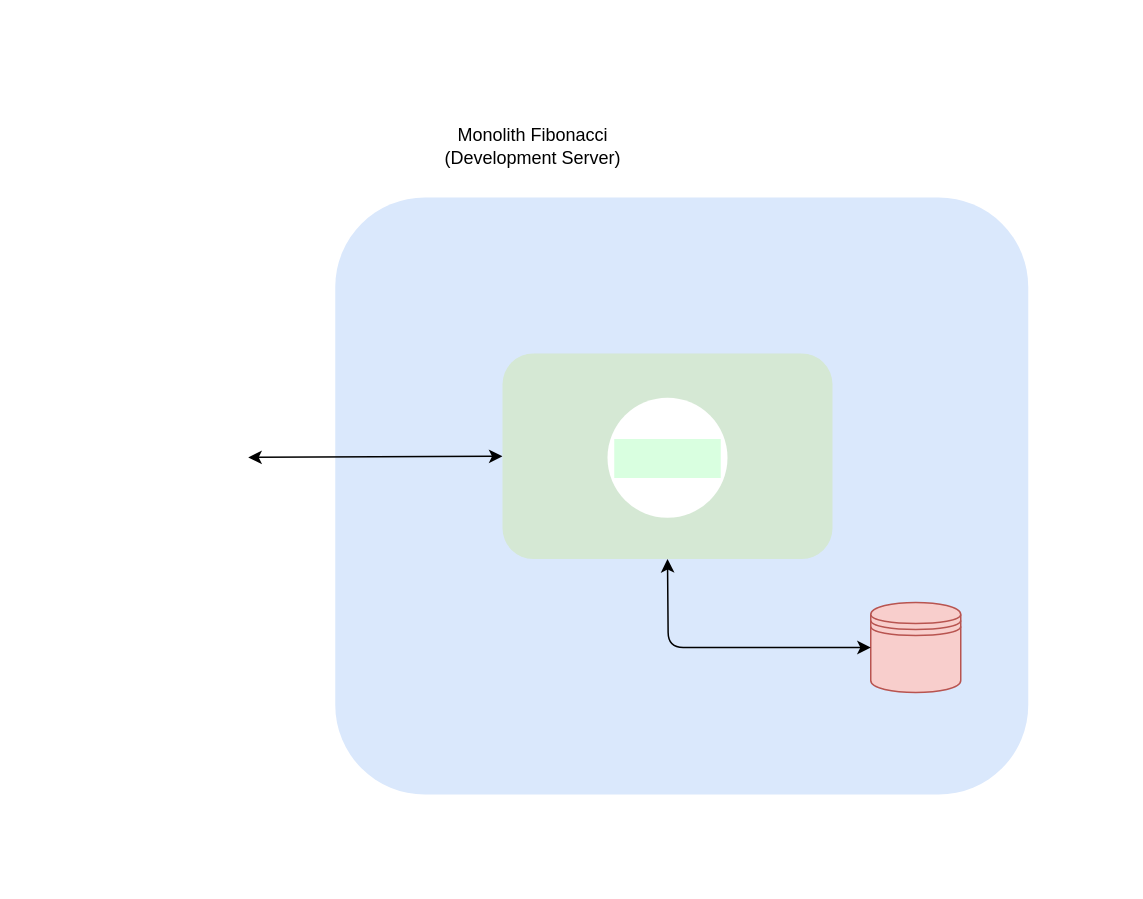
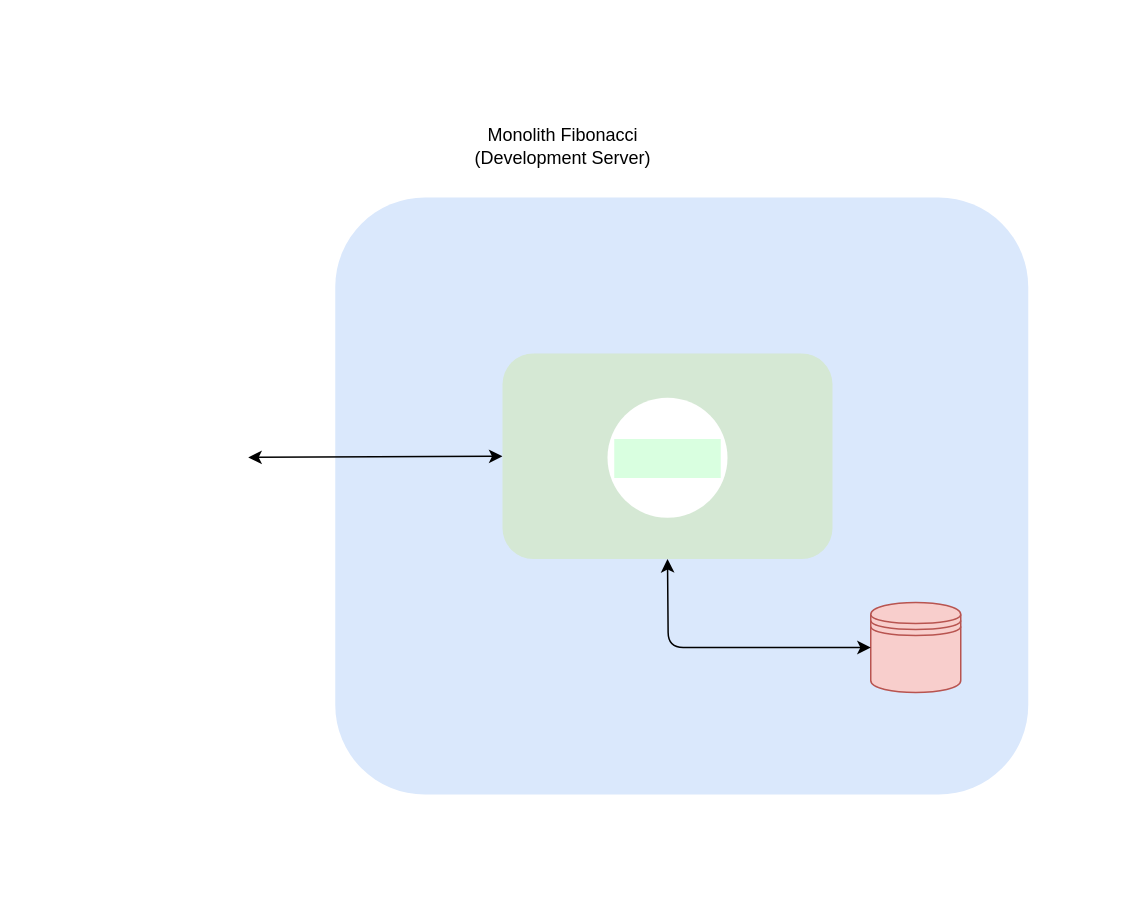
  <mxCell id="0" />
  <mxCell id="1" parent="0" />
  <mxCell id="2" value="" style="rounded=0;whiteSpace=wrap;html=1;shadow=0;glass=0;comic=0;gradientColor=none;strokeColor=none;" parent="1" vertex="1"><mxGeometry x="20" y="20" width="720" height="557" as="geometry" /></mxCell>
  <mxCell id="3" value="" style="rounded=1;whiteSpace=wrap;html=1;fillColor=#dae8fc;strokeColor=none;gradientColor=none;shadow=0;comic=0;glass=0;" parent="1" vertex="1"><mxGeometry x="223" y="131" width="462" height="398" as="geometry" /></mxCell>
- <mxCell id="4" value="Monolith Fibonacci&lt;br&gt;&lt;div&gt;(Development Server)&lt;/div&gt;" style="text;html=1;strokeColor=none;fillColor=none;align=center;verticalAlign=middle;whiteSpace=wrap;rounded=0;" parent="1" vertex="1"><mxGeometry x="284.5" y="87" width="140" height="20" as="geometry" /></mxCell>
+ <mxCell id="4" value="Monolith Fibonacci&lt;br&gt;&lt;div&gt;(Development Server)&lt;/div&gt;" style="text;html=1;strokeColor=none;fillColor=none;align=center;verticalAlign=middle;whiteSpace=wrap;rounded=0;" parent="1" vertex="1"><mxGeometry x="304.5" y="87" width="140" height="20" as="geometry" /></mxCell>
  <mxCell id="5" value="" style="shape=image;verticalLabelPosition=bottom;labelBackgroundColor=#ffffff;verticalAlign=top;aspect=fixed;imageAspect=0;image=http://icons.iconarchive.com/icons/paomedia/small-n-flat/1024/device-laptop-icon.png;" parent="1" vertex="1"><mxGeometry x="60" y="252" width="105" height="105" as="geometry" /></mxCell>
  <mxCell id="6" value="" style="endArrow=classic;startArrow=classic;html=1;exitX=0;exitY=0.5;exitDx=0;exitDy=0;" parent="1" source="9" target="5" edge="1"><mxGeometry width="50" height="50" relative="1" as="geometry"><mxPoint x="289.833" y="304.333" as="sourcePoint" /><mxPoint x="60" y="521" as="targetPoint" /></mxGeometry></mxCell>
  <mxCell id="7" value="" style="shape=datastore;whiteSpace=wrap;html=1;fillColor=#f8cecc;strokeColor=#b85450;" parent="1" vertex="1"><mxGeometry x="580" y="401" width="60" height="60" as="geometry" /></mxCell>
  <mxCell id="8" value="" style="shape=image;verticalLabelPosition=bottom;labelBackgroundColor=#ffffff;verticalAlign=top;aspect=fixed;imageAspect=0;image=https://logonoid.com/images/postgresql-logo.png;" parent="1" vertex="1"><mxGeometry x="593" y="421" width="36" height="40" as="geometry" /></mxCell>
  <mxCell id="9" value="" style="rounded=1;whiteSpace=wrap;html=1;fillColor=#d5e8d4;strokeColor=none;" parent="1" vertex="1"><mxGeometry x="334.5" y="235" width="220" height="137" as="geometry" /></mxCell>
  <mxCell id="10" value="" style="endArrow=classic;startArrow=classic;html=1;entryX=0.5;entryY=1;entryDx=0;entryDy=0;" parent="1" target="9" edge="1"><mxGeometry width="50" height="50" relative="1" as="geometry"><mxPoint x="580" y="431" as="sourcePoint" /><mxPoint x="460" y="521" as="targetPoint" /><Array as="points"><mxPoint x="445" y="431" /></Array></mxGeometry></mxCell>
  <mxCell id="11" value="" style="shape=image;verticalLabelPosition=bottom;labelBackgroundColor=#ffffff;verticalAlign=top;aspect=fixed;imageAspect=0;image=https://jaystack.com/wp-content/uploads/2015/12/nodejs-logo-e1497443346889.png;" parent="1" vertex="1"><mxGeometry x="343" y="244" width="37" height="40" as="geometry" /></mxCell>
  <mxCell id="12" value="" style="ellipse;whiteSpace=wrap;html=1;aspect=fixed;strokeColor=none;" parent="1" vertex="1"><mxGeometry x="404.5" y="264.5" width="80" height="80" as="geometry" /></mxCell>
  <mxCell id="13" value="" style="shape=image;verticalLabelPosition=bottom;labelBackgroundColor=#ffffff;verticalAlign=top;aspect=fixed;imageAspect=0;image=https://i.imgur.com/TyF9plF.png;imageBackground=#D9FFE0;" parent="1" vertex="1"><mxGeometry x="409" y="292" width="71" height="26" as="geometry" /></mxCell>
